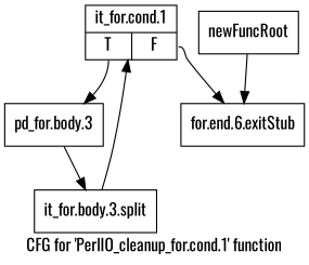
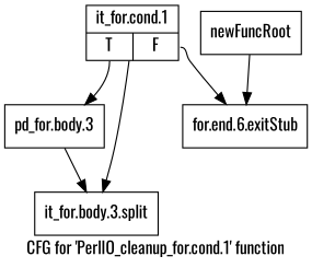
  digraph {
    fontname=Oswald
    label="CFG for 'PerlIO_cleanup_for.cond.1' function"
    node [fontname=Oswald shape=record]
    edge [fontname=Oswald]
    n1 [label="{newFuncRoot}"]
    n2 [label="{for.end.6.exitStub}"]
    n3 [label="{it_for.cond.1|{<s0>T|<s1>F}}"]
    n4 [label="{pd_for.body.3}"]
    n5 [label="{it_for.body.3.split}"]
    n1 -> n2
    n3 -> n2 [tailport=s1]
    n3 -> n4 [tailport=s0]
    n4 -> n5
-   n5 -> n3
+   n3 -> n5
  }
